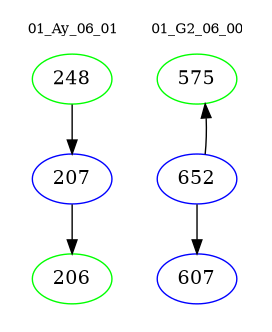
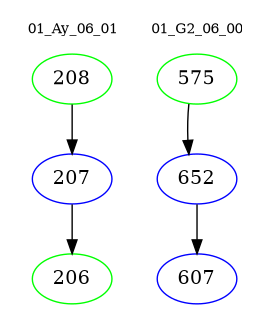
  digraph {
    node [color=green]
    edge [color=black]
-   n1 [label=248]
+   n1 [label=208]
    n2 [color=blue label=207]
    n3 [label=206]
    n4 [label=575]
    n5 [color=blue label=652]
    n6 [color=blue label=607]
    subgraph cluster_1 {
      color=white
      fontsize=10
      label="01_Ay_06_01"
      n1
      n2
      n3
    }
    subgraph cluster_2 {
      color=white
      fontsize=10
      label="01_G2_06_00"
      n4
      n5
      n6
    }
    n1 -> n2
    n2 -> n3
-   n5 -> n4
+   n4 -> n5
    n5 -> n6
  }
